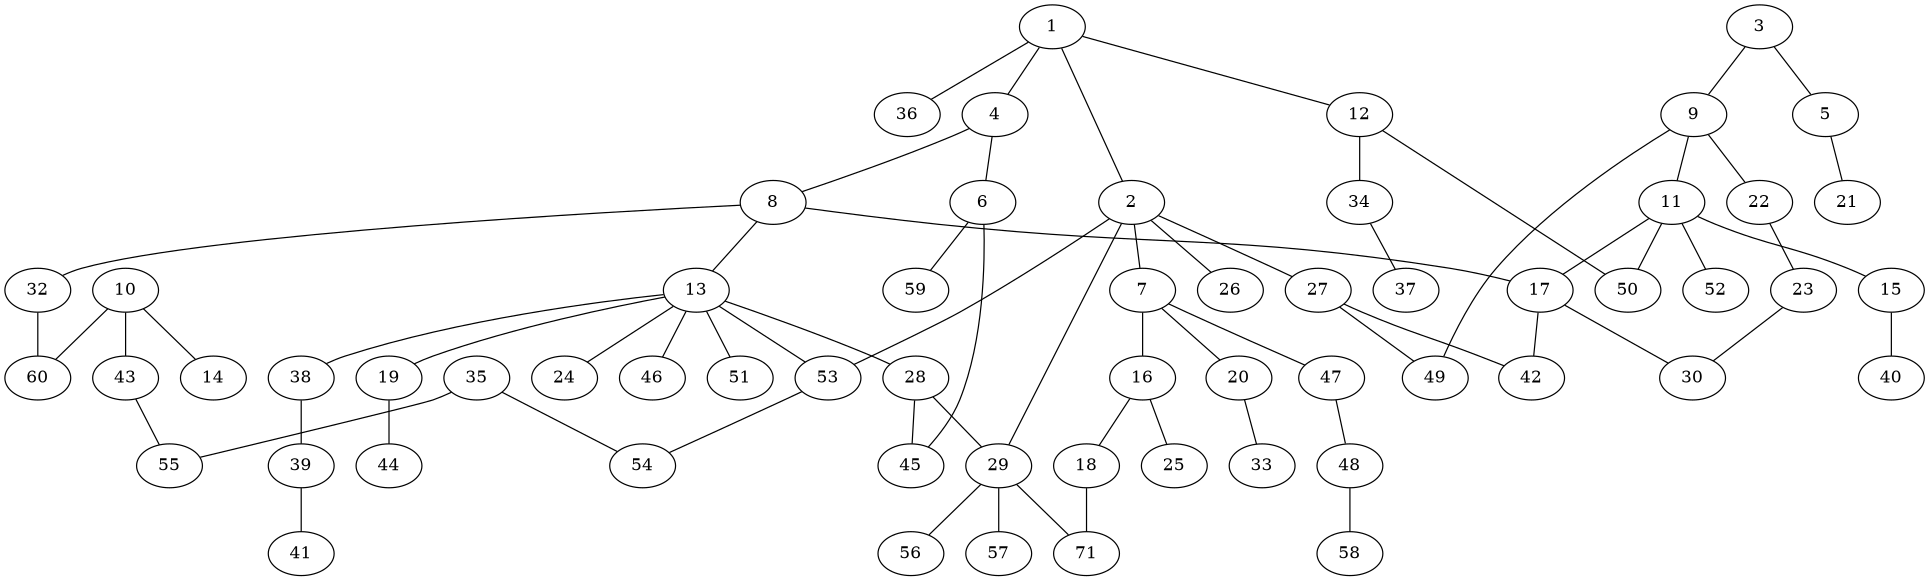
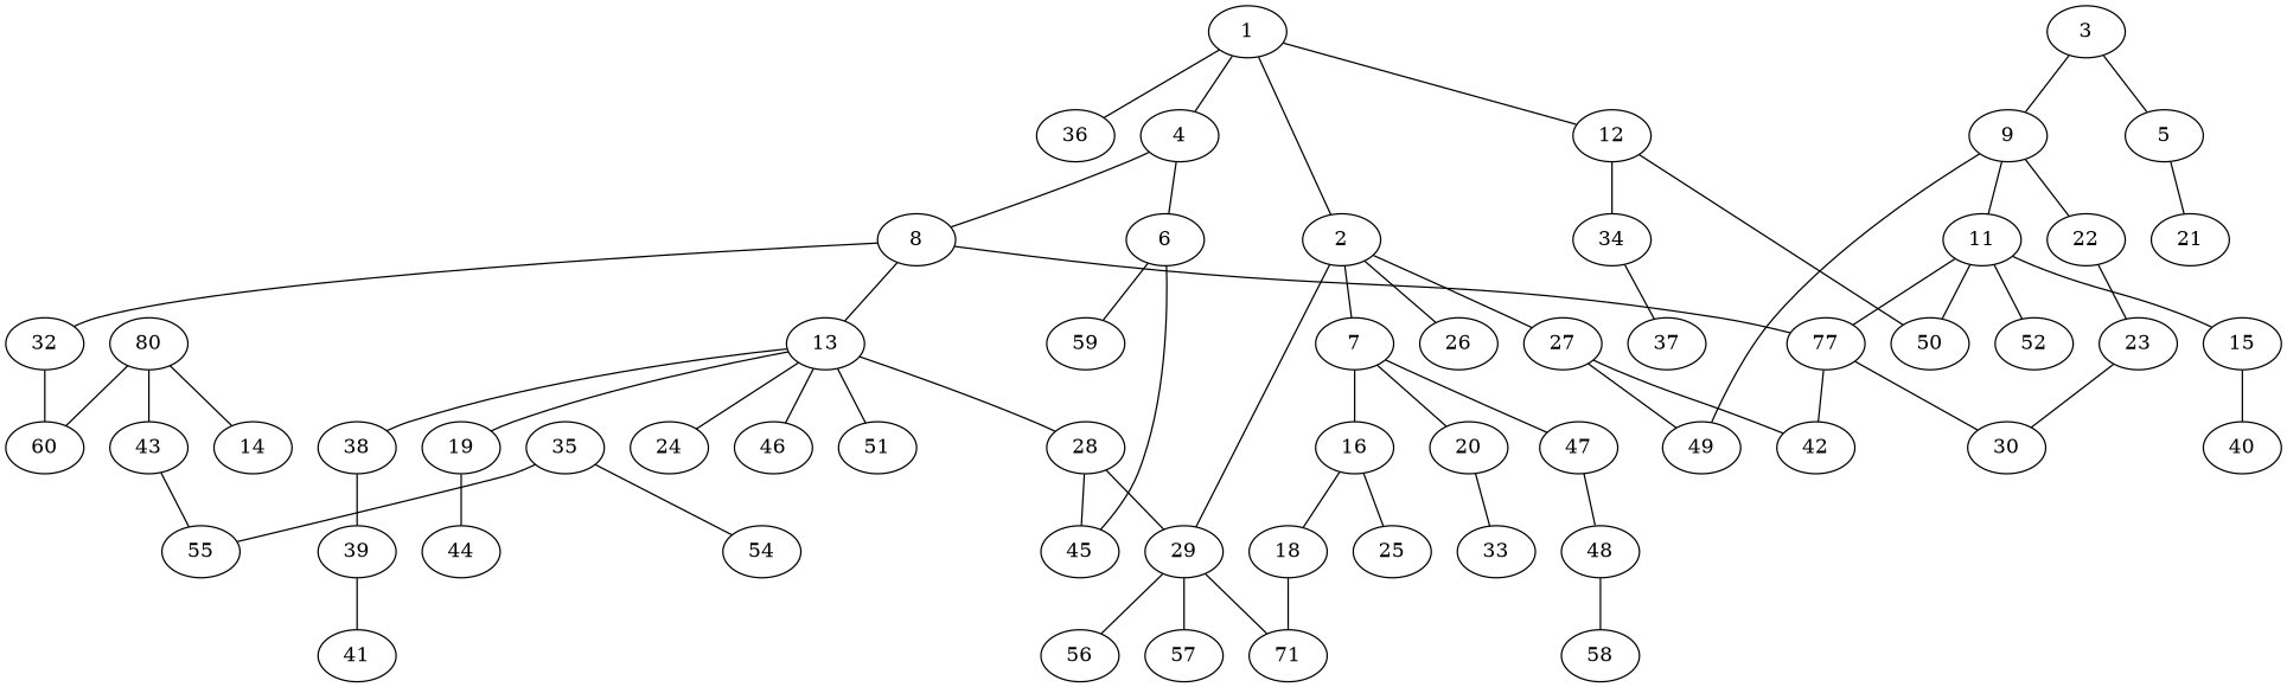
  graph {
    1
    2
    4
    12
    36
    7
    26
    27
    29
-   53
    6
    8
    50
    34
    3
    5
    9
    16
    20
    47
-   10
+   10 [label=80]
    14
    43
    60
    49
    42
    n27 [label=71]
    56
    57
    54
    45
    59
    13
-   17
+   17 [label=77]
    32
    37
    21
    11
    22
    18
    25
    33
    48
    55
    15
    52
    23
    19
    24
    28
    38
    46
    51
    30
    35
    58
    44
    39
    40
    41
    1 -- 2
    1 -- 4
    1 -- 12
    1 -- 36
    2 -- 7
    2 -- 26
    2 -- 27
    2 -- 29
-   2 -- 53
    4 -- 6
    4 -- 8
    12 -- 50
    12 -- 34
    7 -- 16
    7 -- 20
    7 -- 47
    27 -- 49
    27 -- 42
    29 -- n27
    29 -- 56
    29 -- 57
-   53 -- 54
    6 -- 45
    6 -- 59
    8 -- 13
    8 -- 17
    8 -- 32
    34 -- 37
    3 -- 5
    3 -- 9
    5 -- 21
    9 -- 49
    9 -- 11
    9 -- 22
    16 -- 18
    16 -- 25
    20 -- 33
    47 -- 48
    10 -- 14
    10 -- 43
    10 -- 60
    43 -- 55
-   13 -- 53
    13 -- 19
    13 -- 24
    13 -- 28
    13 -- 38
    13 -- 46
    13 -- 51
    17 -- 42
    17 -- 30
    32 -- 60
    11 -- 50
    11 -- 17
    11 -- 15
    11 -- 52
    22 -- 23
    18 -- n27
    48 -- 58
    15 -- 40
    23 -- 30
    19 -- 44
    28 -- 29
    28 -- 45
    38 -- 39
    35 -- 54
    35 -- 55
    39 -- 41
  }
